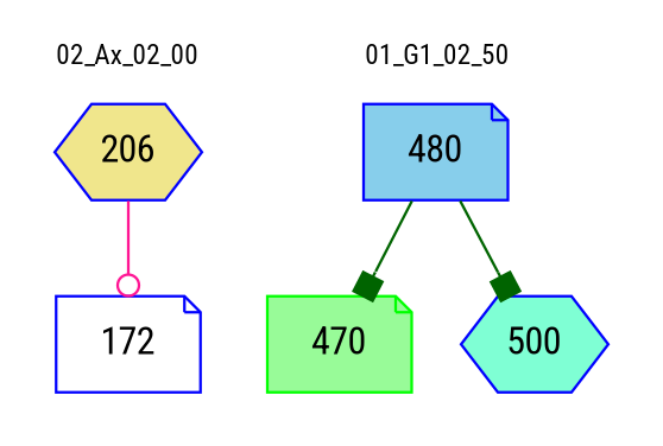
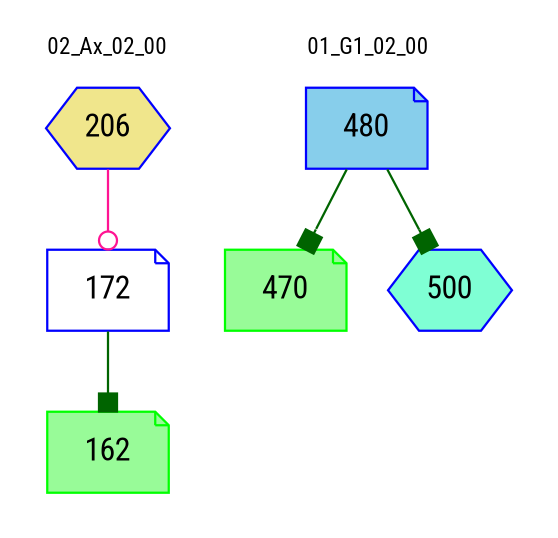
  digraph {
    fontname="Roboto Condensed"
    node [color=blue fillcolor=palegreen fontname="Roboto Condensed" shape=note style=filled]
    edge [arrowhead=box color=darkgreen fontname="Roboto Condensed"]
    n1 [fillcolor=white label=172]
+   n2 [color=green label=162]
    n3 [fillcolor=khaki label=206 shape=hexagon]
    n4 [fillcolor=skyblue label=480]
    n5 [color=green label=470]
    n6 [fillcolor=aquamarine label=500 shape=hexagon]
    subgraph cluster_1 {
      color=white
      fontsize=10
      label="02_Ax_02_00"
      n1
+     n2
      n3
    }
    subgraph cluster_2 {
      color=white
      fontsize=10
-     label="01_G1_02_50"
+     label="01_G1_02_00"
      n4
      n5
      n6
    }
+   n1 -> n2
    n3 -> n1 [arrowhead=odot color=deeppink]
    n4 -> n5
    n4 -> n6
  }
